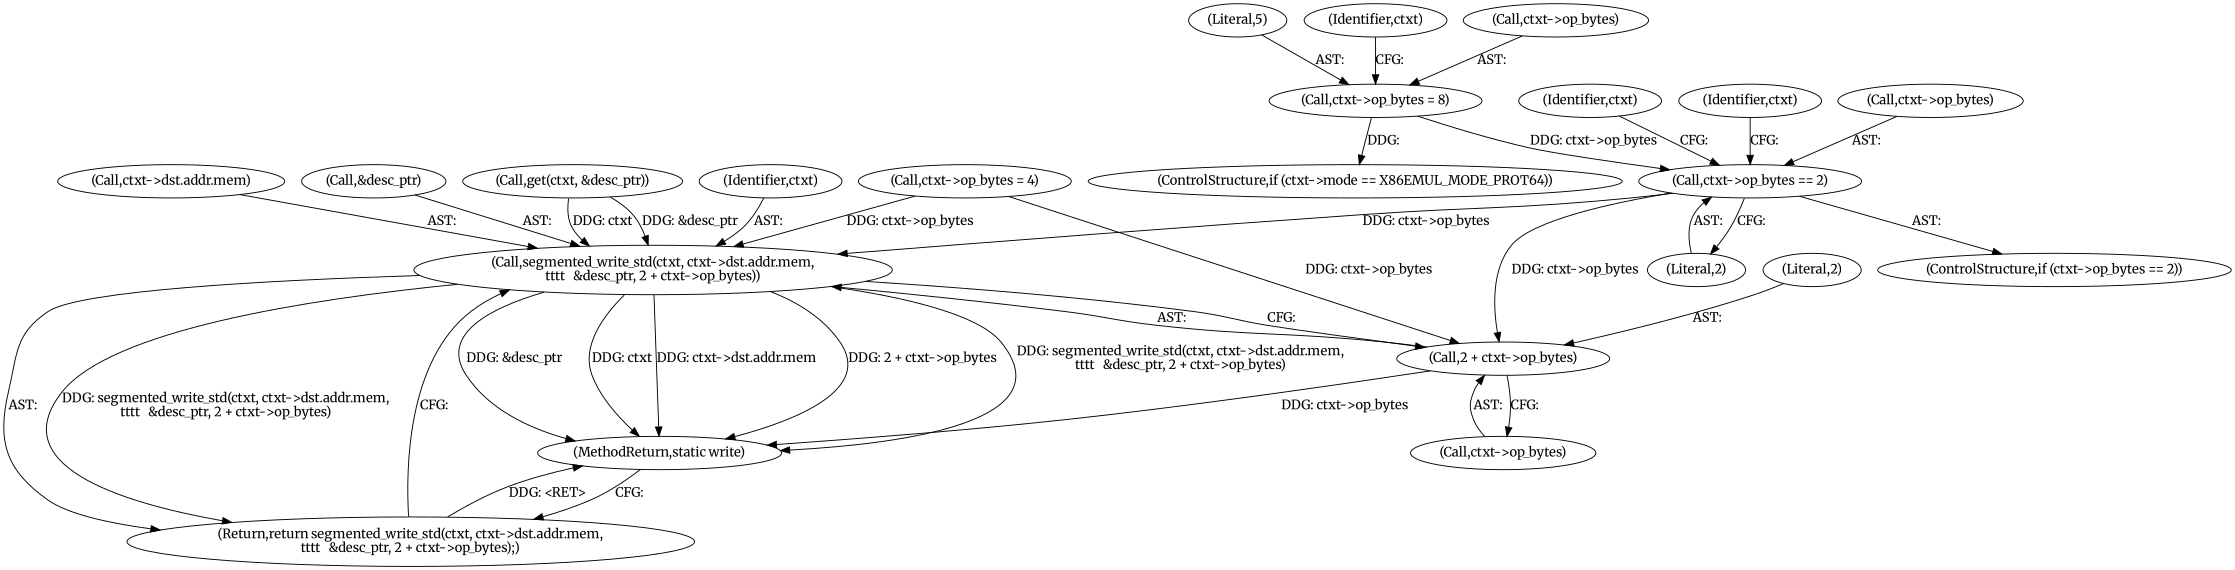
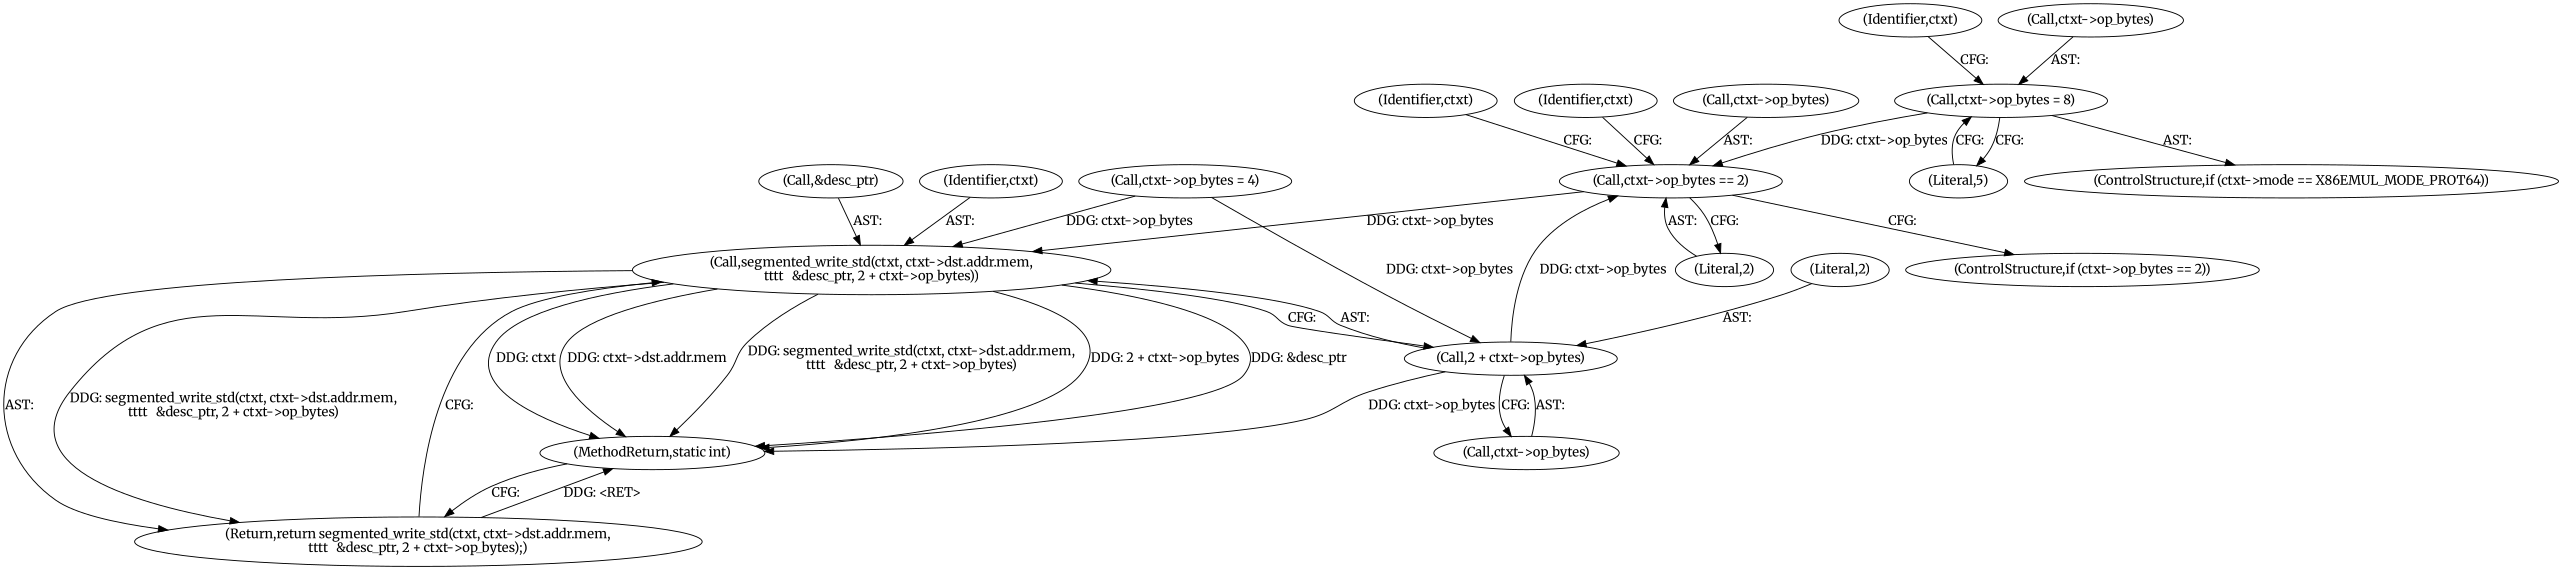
  digraph {
    fontname=Merriweather
    node [fontname=Merriweather]
    edge [fontname=Merriweather]
    n1 [label="(Call,ctxt->op_bytes == 2)"]
    n2 [label="(Call,segmented_write_std(ctxt, ctxt->dst.addr.mem,\n\t\t\t\t   &desc_ptr, 2 + ctxt->op_bytes))"]
    n3 [label="(Call,2 + ctxt->op_bytes)"]
    n4 [label="(Literal,2)"]
    n5 [label="(ControlStructure,if (ctxt->op_bytes == 2))"]
-   n6 [label="(MethodReturn,static write)"]
+   n6 [label="(MethodReturn,static int)"]
    n7 [label="(Return,return segmented_write_std(ctxt, ctxt->dst.addr.mem,\n\t\t\t\t   &desc_ptr, 2 + ctxt->op_bytes);)"]
    n8 [label="(Call,ctxt->op_bytes)"]
    n9 [label="(Call,ctxt->op_bytes = 8)"]
    n10 [label="(Literal,5)"]
    n11 [label="(ControlStructure,if (ctxt->mode == X86EMUL_MODE_PROT64))"]
    n12 [label="(Identifier,ctxt)"]
    n13 [label="(Identifier,ctxt)"]
    n14 [label="(Literal,2)"]
    n15 [label="(Identifier,ctxt)"]
-   n16 [label="(Call,get(ctxt, &desc_ptr))"]
    n17 [label="(Call,ctxt->op_bytes)"]
    n18 [label="(Identifier,ctxt)"]
-   n19 [label="(Call,ctxt->dst.addr.mem)"]
    n20 [label="(Call,ctxt->op_bytes)"]
    n21 [label="(Call,ctxt->op_bytes = 4)"]
    n22 [label="(Call,&desc_ptr)"]
    n1 -> n2 [label="DDG: ctxt->op_bytes"]
-   n1 -> n3 [label="DDG: ctxt->op_bytes"]
+   n3 -> n1 [label="DDG: ctxt->op_bytes"]
    n1 -> n4 [label="CFG: "]
-   n1 -> n5 [label="AST: "]
+   n1 -> n5 [label="CFG: "]
    n2 -> n3 [label="CFG: "]
    n2 -> n6 [label="DDG: 2 + ctxt->op_bytes"]
    n2 -> n6 [label="DDG: ctxt->dst.addr.mem"]
    n2 -> n6 [label="DDG: segmented_write_std(ctxt, ctxt->dst.addr.mem,\n\t\t\t\t   &desc_ptr, 2 + ctxt->op_bytes)"]
    n2 -> n6 [label="DDG: &desc_ptr"]
    n2 -> n6 [label="DDG: ctxt"]
    n2 -> n7 [label="AST: "]
    n2 -> n7 [label="DDG: segmented_write_std(ctxt, ctxt->dst.addr.mem,\n\t\t\t\t   &desc_ptr, 2 + ctxt->op_bytes)"]
    n3 -> n2 [label="AST: "]
    n3 -> n6 [label="DDG: ctxt->op_bytes"]
    n3 -> n8 [label="CFG: "]
    n4 -> n1 [label="AST: "]
    n6 -> n7 [label="CFG: "]
    n7 -> n2 [label="CFG: "]
    n7 -> n6 [label="DDG: <RET>"]
    n8 -> n3 [label="AST: "]
    n9 -> n1 [label="DDG: ctxt->op_bytes"]
-   n9 -> n11 [label="DDG: "]
-   n10 -> n9 [label="AST: "]
+   n9 -> n10 [label="CFG: "]
+   n9 -> n11 [label="AST: "]
+   n10 -> n9 [label="CFG: "]
    n12 -> n9 [label="CFG: "]
    n13 -> n1 [label="CFG: "]
    n14 -> n3 [label="AST: "]
    n15 -> n1 [label="CFG: "]
-   n16 -> n2 [label="DDG: ctxt"]
-   n16 -> n2 [label="DDG: &desc_ptr"]
    n17 -> n1 [label="AST: "]
    n18 -> n2 [label="AST: "]
-   n19 -> n2 [label="AST: "]
    n20 -> n9 [label="AST: "]
    n21 -> n2 [label="DDG: ctxt->op_bytes"]
    n21 -> n3 [label="DDG: ctxt->op_bytes"]
    n22 -> n2 [label="AST: "]
  }
